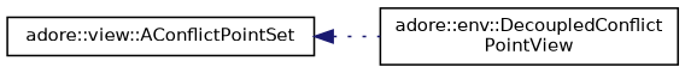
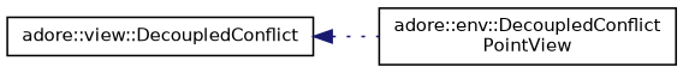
  digraph {
    rankdir=LR
    node [color=black fillcolor=white fontname=Helvetica fontsize=10 shape=record style=filled]
-   n1 [height=0.2 label="adore::view::AConflictPointSet" width=0.4]
+   n1 [height=0.2 label="adore::view::DecoupledConflict" width=0.4]
    n2 [height=0.2 label="adore::env::DecoupledConflict\lPointView" width=0.4]
    n1 -> n2 [color=midnightblue dir=back fontname=Helvetica fontsize=10 labelfontname=Helvetica labelfontsize=10 style=dotted]
  }
